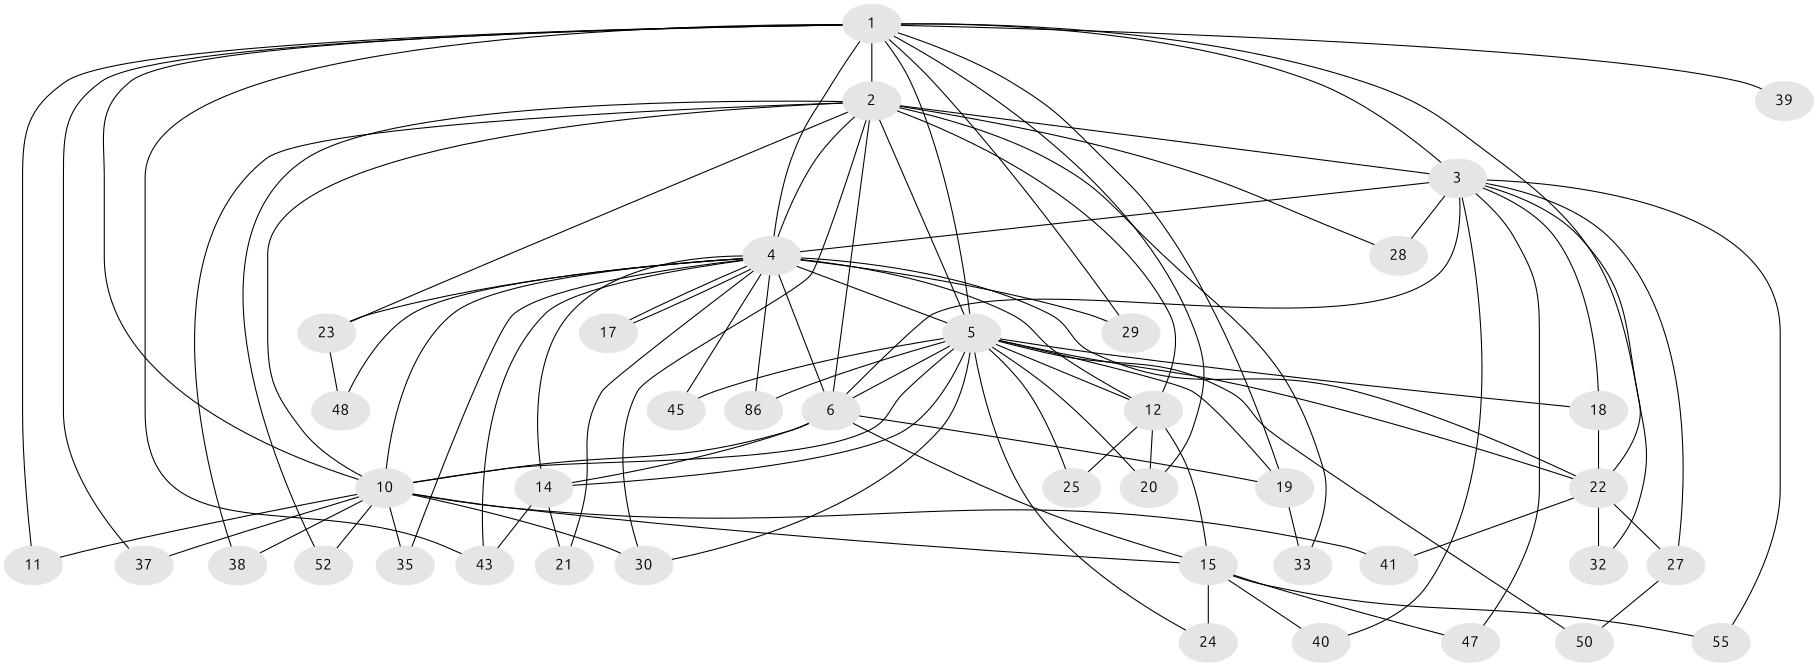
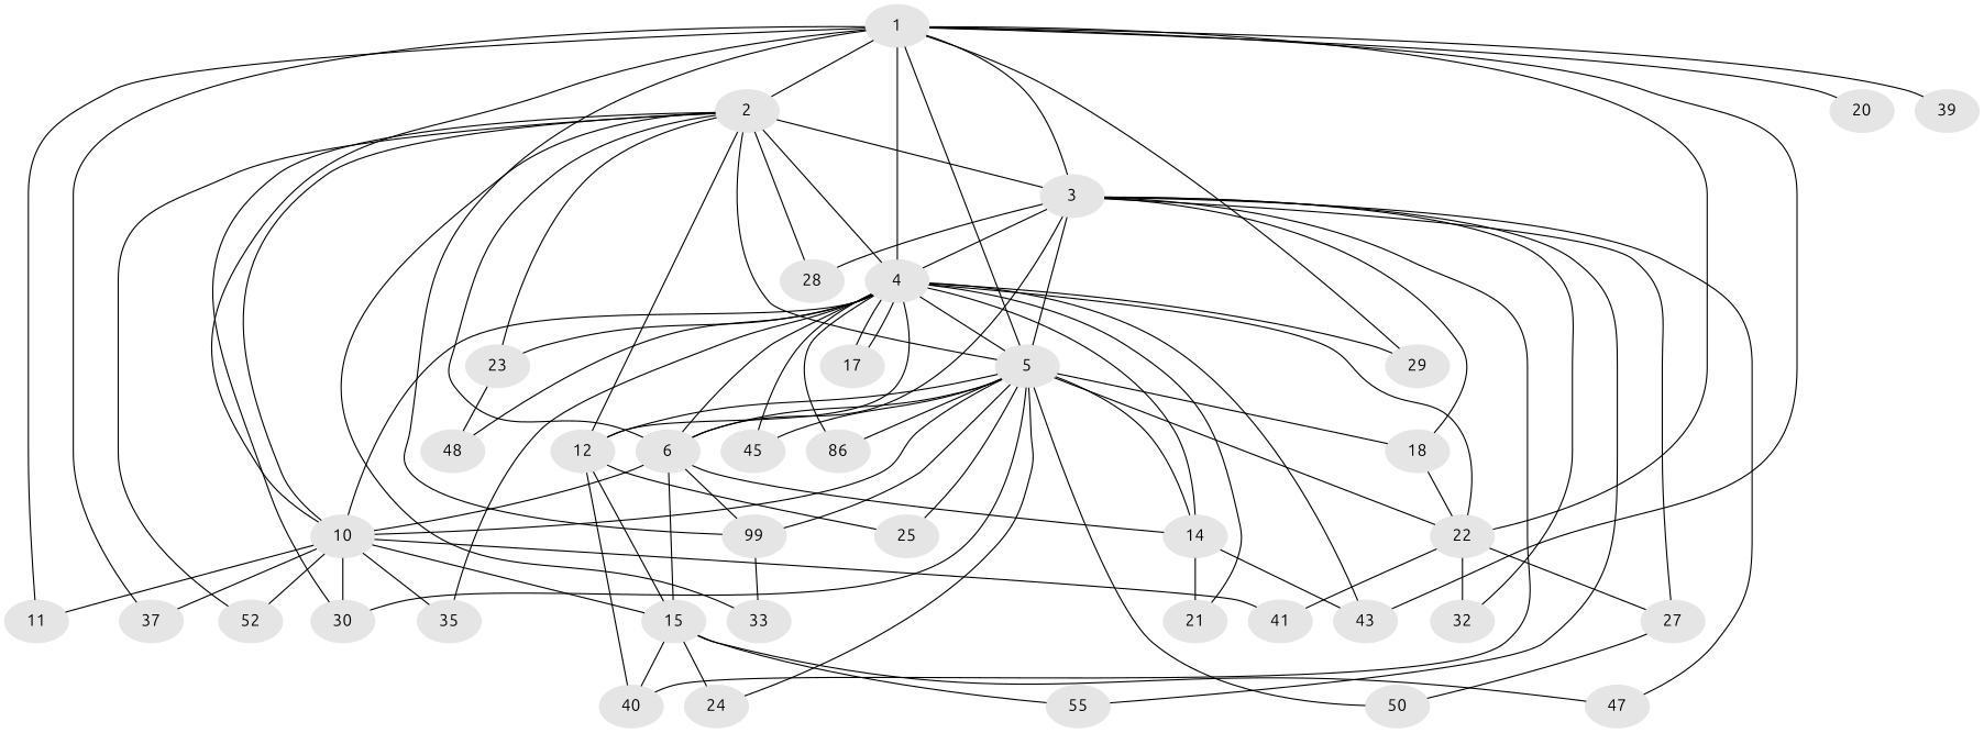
  graph {
    fontname=Ubuntu
    node [color=gray90 fontname=Ubuntu style=filled]
    edge [fontname=Ubuntu]
    1 [super="+54"]
    2 [super="+9"]
    3 [super="+13"]
    4 [super="+8"]
    5 [super="+7"]
    10 [super="+31"]
    11
    20
    22 [super="+26"]
    29
    37
    39
    43 [super="+51"]
-   19
+   19 [label=99]
    6
    12 [super="+16"]
    23 [super="+49"]
    28
    30 [super="+53"]
    33
-   38
    52
    18 [super="+36"]
    27
    32
    40
    47
    55
    14 [super="+34"]
    17
    21
    35
    45
    n34 [label=86]
    48
    24 [super="+42"]
    25
    50
    15 [super="+44"]
    41
    1 -- 2 [weight=3]
    1 -- 3
    1 -- 4 [weight=2]
    1 -- 5 [weight=2]
    1 -- 10
    1 -- 11
    1 -- 20
    1 -- 22
    1 -- 29
    1 -- 37
    1 -- 39
    1 -- 43
    1 -- 19
    2 -- 3 [weight=2]
    2 -- 4 [weight=4]
    2 -- 5 [weight=4]
    2 -- 10 [weight=3]
    2 -- 6 [weight=2]
    2 -- 12
    2 -- 23
    2 -- 28
    2 -- 30
    2 -- 33
-   2 -- 38
    2 -- 52
    3 -- 4 [weight=2]
-   20 -- 5 [weight=2]
+   3 -- 5 [weight=2]
    3 -- 6
    3 -- 28
    3 -- 18
    3 -- 27
    3 -- 32
    3 -- 40
    3 -- 47
    3 -- 55
    4 -- 5 [weight=4]
    4 -- 10 [weight=2]
    4 -- 22
    4 -- 29
    4 -- 43
    4 -- 6 [weight=2]
    4 -- 12
    4 -- 23
    4 -- 14
    4 -- 17
    4 -- 17
    4 -- 21
    4 -- 35
    4 -- 45
    4 -- n34
    4 -- 48
    5 -- 10 [weight=2]
    5 -- 22
    5 -- 19
    5 -- 6 [weight=2]
    5 -- 12
    5 -- 30
    5 -- 18
    5 -- 14
    5 -- 45
    5 -- n34
    5 -- 24
    5 -- 25
    5 -- 50
    10 -- 11
    10 -- 37
    10 -- 30
-   10 -- 38
    10 -- 52
    10 -- 35
    10 -- 15
    10 -- 41
    22 -- 27
    22 -- 32
    22 -- 41
    19 -- 33
    6 -- 10
    6 -- 19
    6 -- 14
    6 -- 15
-   12 -- 20
+   12 -- 40
    12 -- 25
    12 -- 15
    23 -- 48
    18 -- 22
    27 -- 50
    14 -- 43
    14 -- 21
    15 -- 40
    15 -- 47
    15 -- 55
    15 -- 24 [weight=2]
  }
